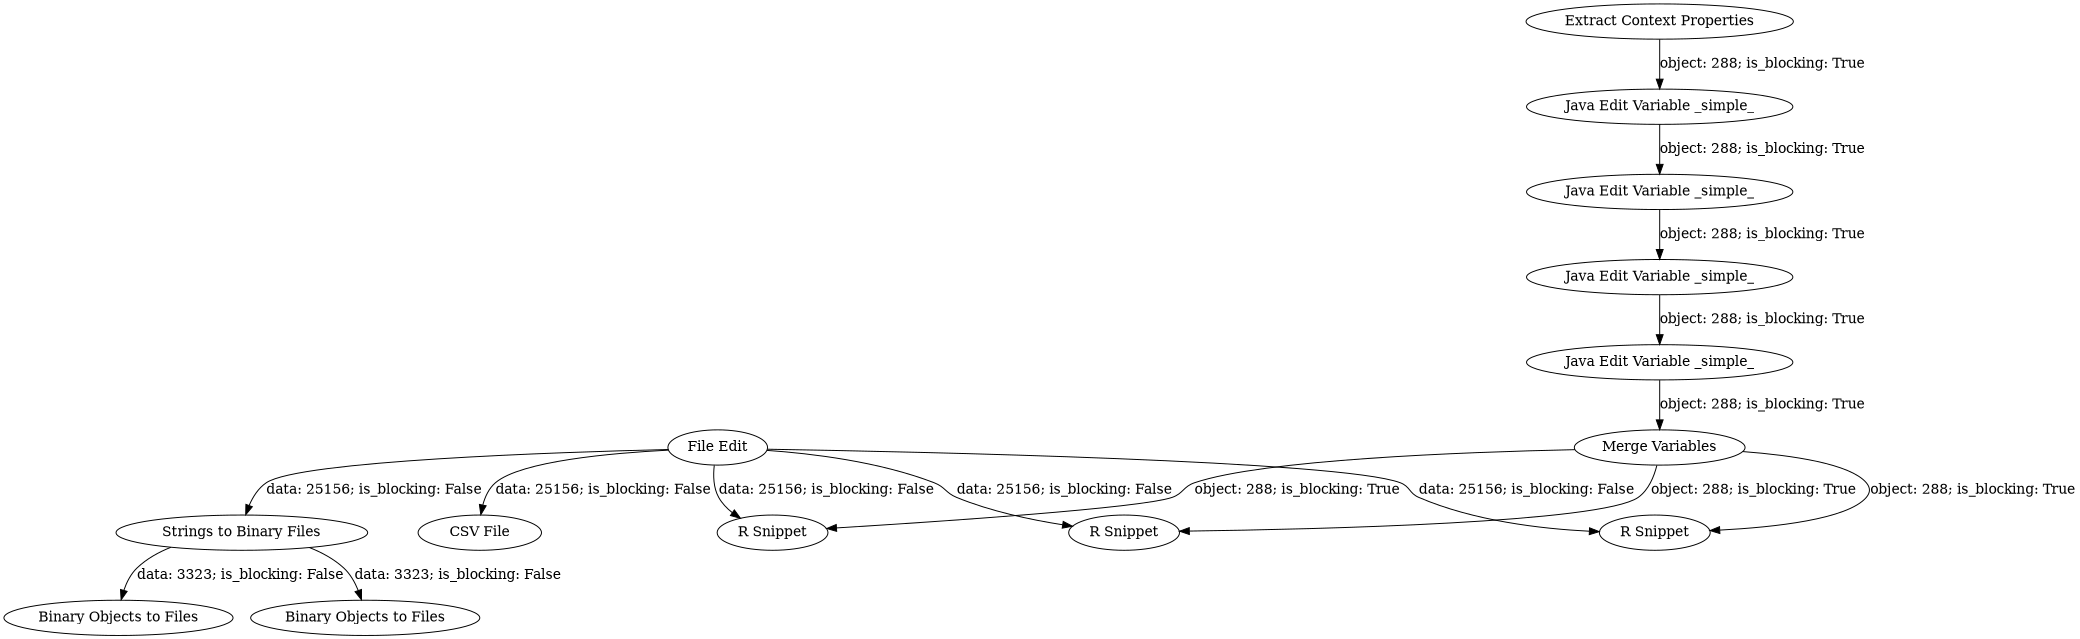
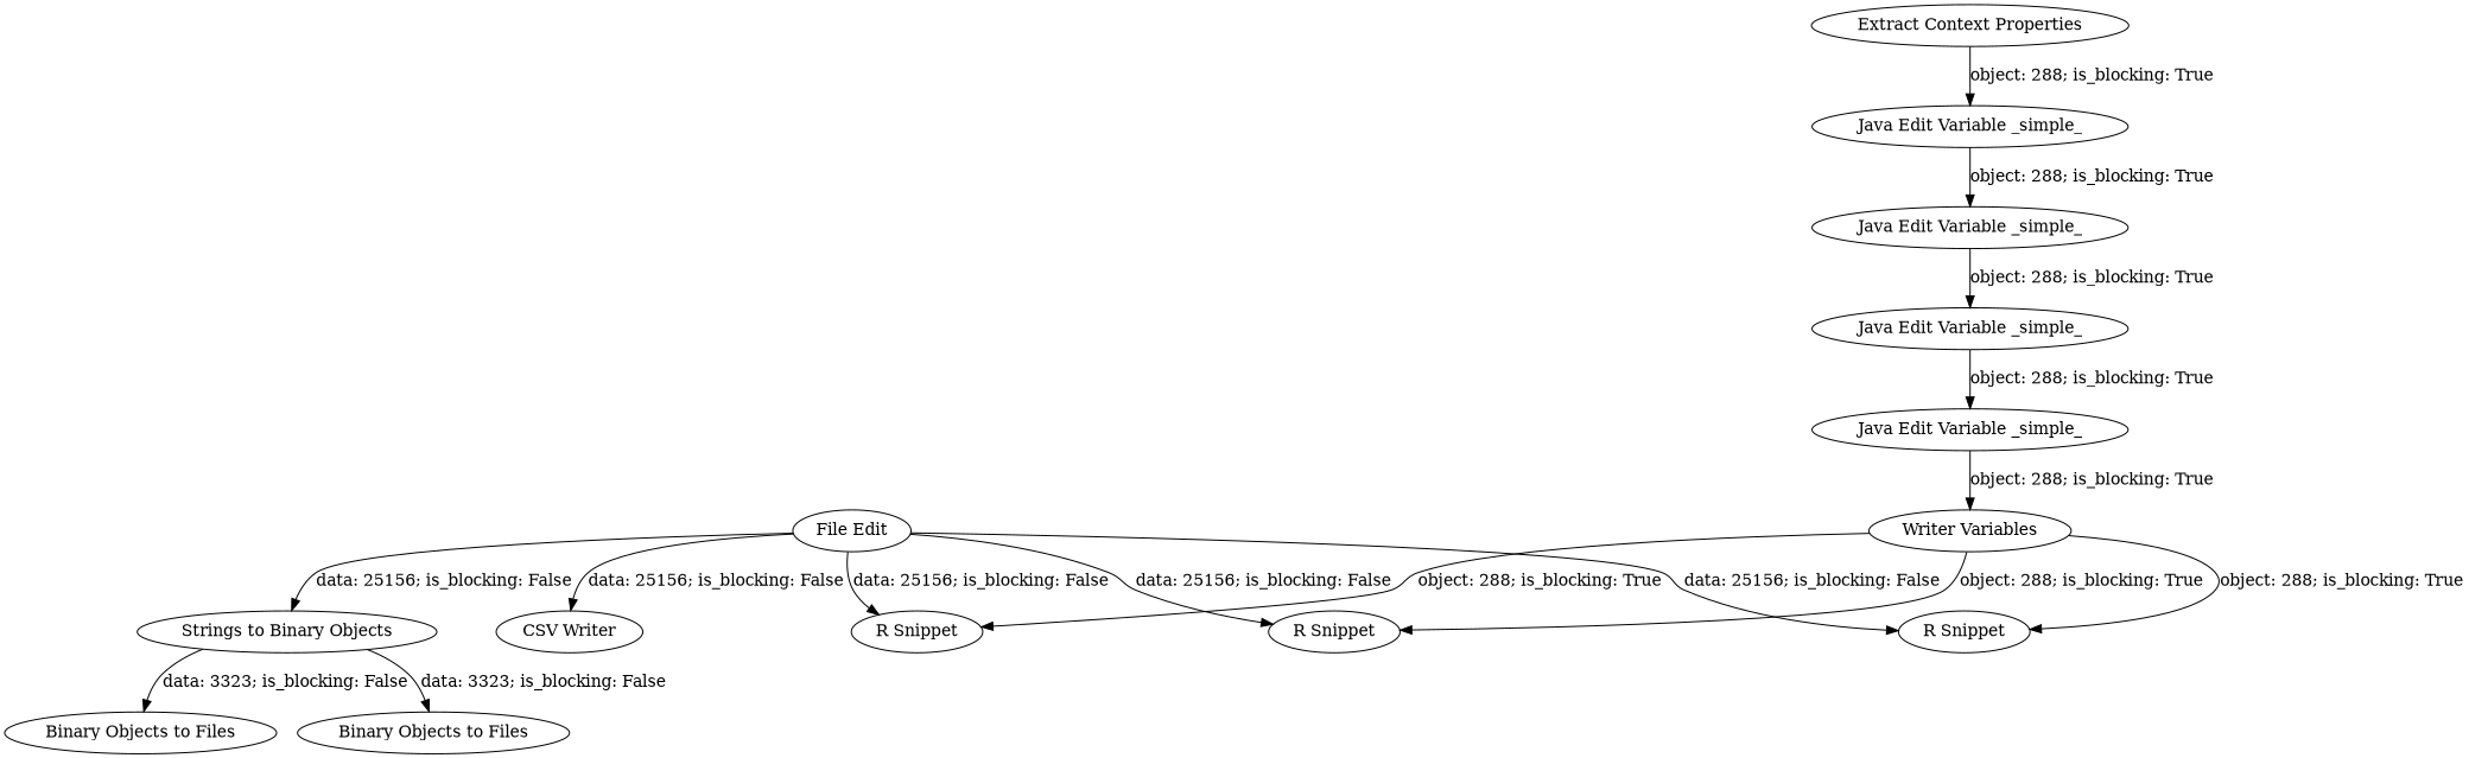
  digraph {
    rankdir=TB
    n1 [label="Java Edit Variable _simple_"]
    n2 [label="Java Edit Variable _simple_"]
    n3 [label="Java Edit Variable _simple_"]
    n4 [label="R Snippet"]
    n5 [label="File Edit"]
-   n6 [label="CSV File"]
-   n7 [label="Strings to Binary Files"]
+   n6 [label="CSV Writer"]
+   n7 [label="Strings to Binary Objects"]
    n8 [label="R Snippet"]
    n9 [label="R Snippet"]
    n10 [label="Binary Objects to Files"]
    n11 [label="Binary Objects to Files"]
-   n12 [label="Merge Variables"]
+   n12 [label="Writer Variables"]
    n13 [label="Java Edit Variable _simple_"]
    n14 [label="Extract Context Properties"]
    n1 -> n2 [label="object: 288; is_blocking: True"]
    n2 -> n3 [label="object: 288; is_blocking: True"]
    n3 -> n13 [label="object: 288; is_blocking: True"]
    n5 -> n4 [label="data: 25156; is_blocking: False"]
    n5 -> n6 [label="data: 25156; is_blocking: False"]
    n5 -> n7 [label="data: 25156; is_blocking: False"]
    n5 -> n8 [label="data: 25156; is_blocking: False"]
    n5 -> n9 [label="data: 25156; is_blocking: False"]
    n7 -> n10 [label="data: 3323; is_blocking: False"]
    n7 -> n11 [label="data: 3323; is_blocking: False"]
    n12 -> n4 [label="object: 288; is_blocking: True"]
    n12 -> n8 [label="object: 288; is_blocking: True"]
    n12 -> n9 [label="object: 288; is_blocking: True"]
    n13 -> n12 [label="object: 288; is_blocking: True"]
    n14 -> n1 [label="object: 288; is_blocking: True"]
  }
